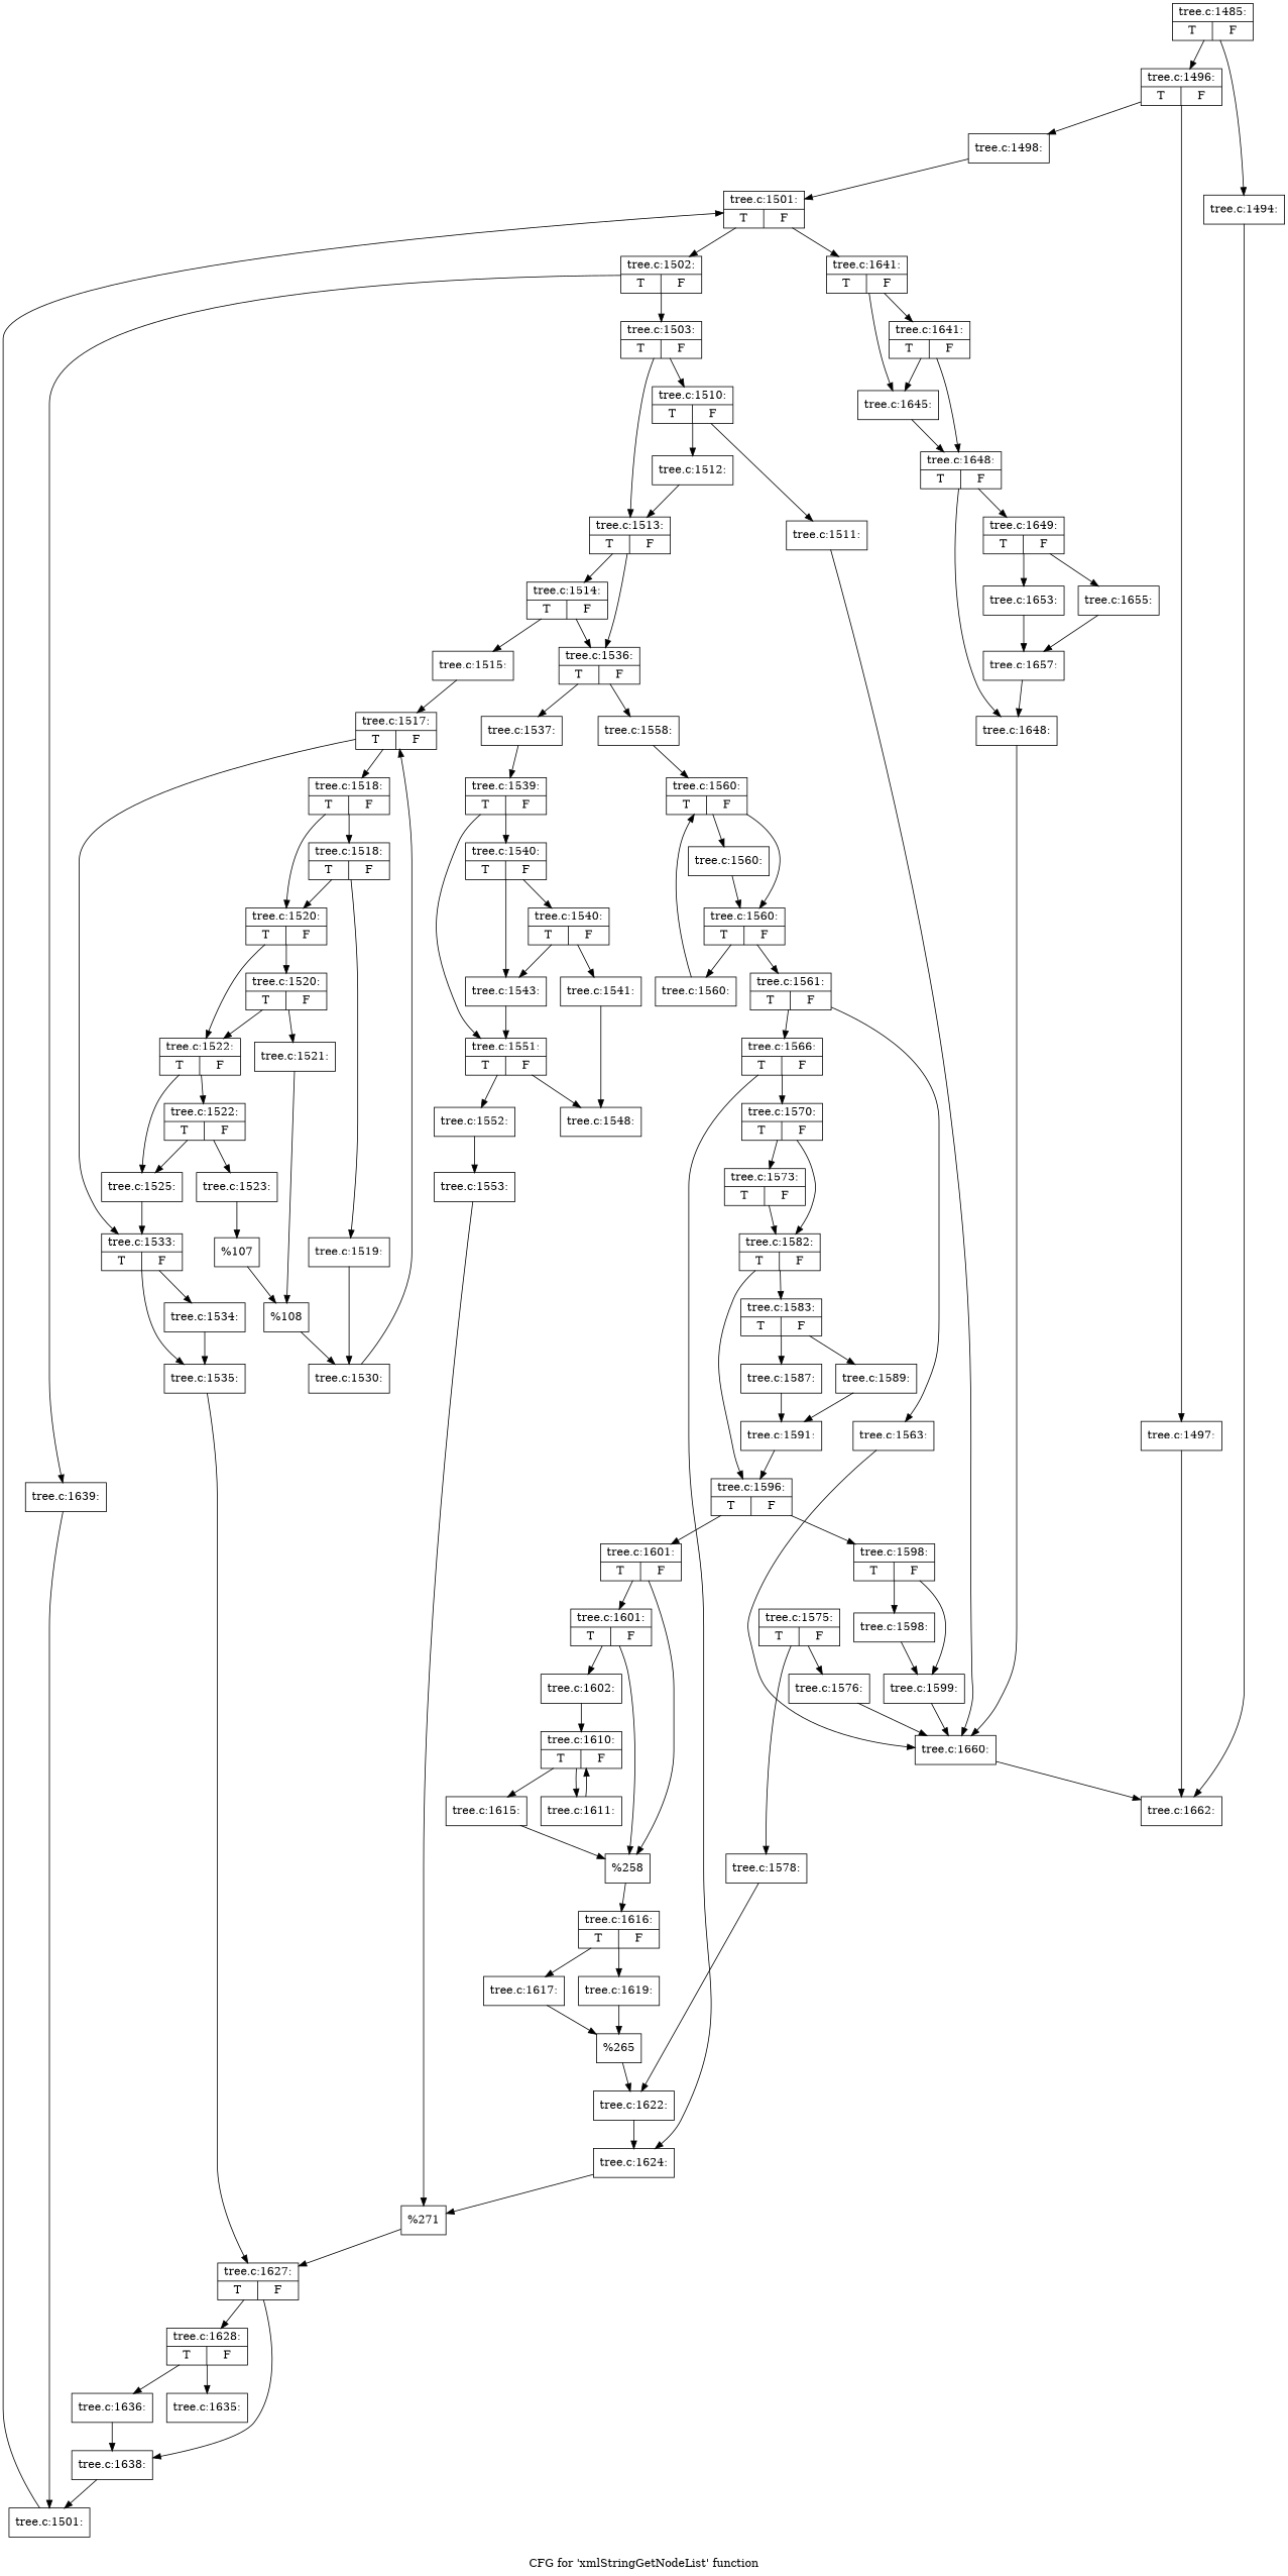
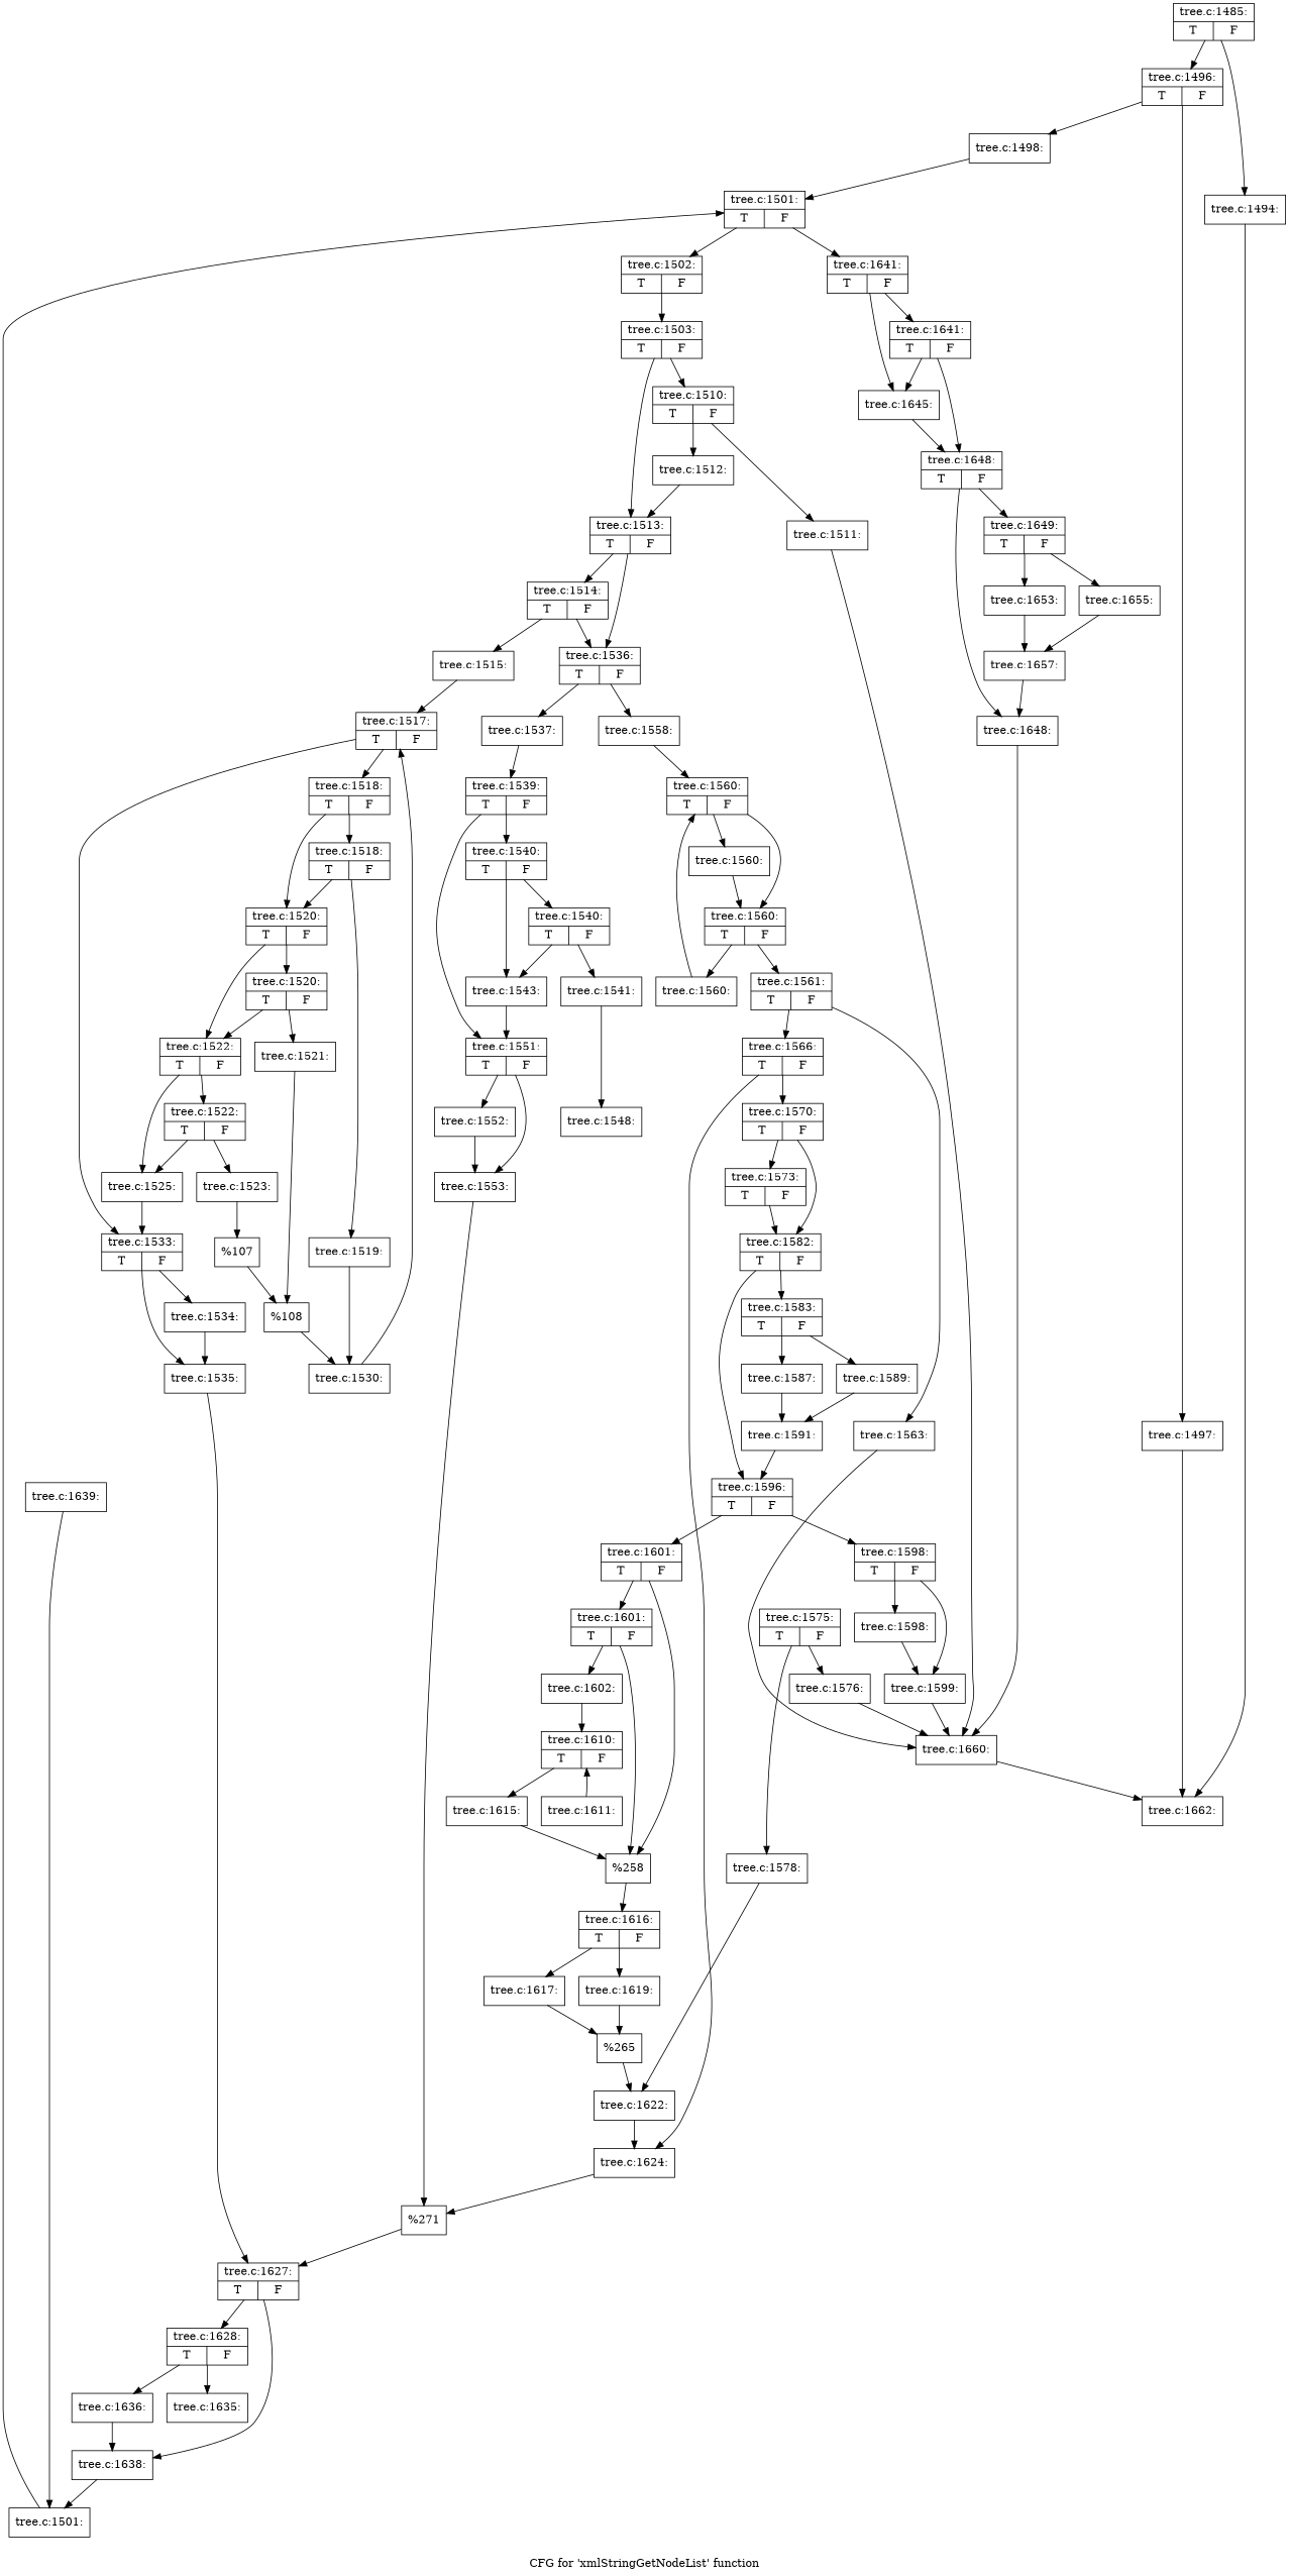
  digraph {
    label="CFG for 'xmlStringGetNodeList' function"
    node [shape=record]
    n1 [label="{tree.c:1485:|{<s0>T|<s1>F}}"]
    n2 [label="{tree.c:1494:}"]
    n3 [label="{tree.c:1496:|{<s0>T|<s1>F}}"]
    n4 [label="{tree.c:1662:}"]
    n5 [label="{tree.c:1497:}"]
    n6 [label="{tree.c:1498:}"]
    n7 [label="{tree.c:1501:|{<s0>T|<s1>F}}"]
    n8 [label="{tree.c:1502:|{<s0>T|<s1>F}}"]
    n9 [label="{tree.c:1641:|{<s0>T|<s1>F}}"]
    n10 [label="{tree.c:1503:|{<s0>T|<s1>F}}"]
    n11 [label="{tree.c:1639:}"]
    n12 [label="{tree.c:1645:}"]
    n13 [label="{tree.c:1641:|{<s0>T|<s1>F}}"]
    n14 [label="{tree.c:1510:|{<s0>T|<s1>F}}"]
    n15 [label="{tree.c:1513:|{<s0>T|<s1>F}}"]
    n16 [label="{tree.c:1501:}"]
    n17 [label="{tree.c:1648:|{<s0>T|<s1>F}}"]
    n18 [label="{tree.c:1511:}"]
    n19 [label="{tree.c:1512:}"]
    n20 [label="{tree.c:1514:|{<s0>T|<s1>F}}"]
    n21 [label="{tree.c:1536:|{<s0>T|<s1>F}}"]
    n22 [label="{tree.c:1660:}"]
    n23 [label="{tree.c:1515:}"]
    n24 [label="{tree.c:1537:}"]
    n25 [label="{tree.c:1558:}"]
    n26 [label="{tree.c:1517:|{<s0>T|<s1>F}}"]
    n27 [label="{tree.c:1539:|{<s0>T|<s1>F}}"]
    n28 [label="{tree.c:1560:|{<s0>T|<s1>F}}"]
    n29 [label="{tree.c:1518:|{<s0>T|<s1>F}}"]
    n30 [label="{tree.c:1533:|{<s0>T|<s1>F}}"]
    n31 [label="{tree.c:1518:|{<s0>T|<s1>F}}"]
    n32 [label="{tree.c:1520:|{<s0>T|<s1>F}}"]
    n33 [label="{tree.c:1534:}"]
    n34 [label="{tree.c:1535:}"]
    n35 [label="{tree.c:1519:}"]
    n36 [label="{tree.c:1520:|{<s0>T|<s1>F}}"]
    n37 [label="{tree.c:1522:|{<s0>T|<s1>F}}"]
    n38 [label="{tree.c:1627:|{<s0>T|<s1>F}}"]
    n39 [label="{tree.c:1530:}"]
    n40 [label="{tree.c:1521:}"]
    n41 [label="{tree.c:1522:|{<s0>T|<s1>F}}"]
    n42 [label="{tree.c:1525:}"]
    n43 [label="{%108}"]
    n44 [label="{tree.c:1523:}"]
    n45 [label="{%107}"]
    n46 [label="{tree.c:1628:|{<s0>T|<s1>F}}"]
    n47 [label="{tree.c:1638:}"]
    n48 [label="{tree.c:1635:}"]
    n49 [label="{tree.c:1636:}"]
    n50 [label="{tree.c:1540:|{<s0>T|<s1>F}}"]
    n51 [label="{tree.c:1551:|{<s0>T|<s1>F}}"]
    n52 [label="{tree.c:1560:}"]
    n53 [label="{tree.c:1560:|{<s0>T|<s1>F}}"]
    n54 [label="{tree.c:1540:|{<s0>T|<s1>F}}"]
    n55 [label="{tree.c:1543:}"]
    n56 [label="{tree.c:1552:}"]
    n57 [label="{tree.c:1553:}"]
    n58 [label="{tree.c:1541:}"]
    n59 [label="{%271}"]
    n60 [label="{tree.c:1548:}"]
    n61 [label="{tree.c:1560:}"]
    n62 [label="{tree.c:1561:|{<s0>T|<s1>F}}"]
    n63 [label="{tree.c:1563:}"]
    n64 [label="{tree.c:1566:|{<s0>T|<s1>F}}"]
    n65 [label="{tree.c:1570:|{<s0>T|<s1>F}}"]
    n66 [label="{tree.c:1624:}"]
    n67 [label="{tree.c:1573:|{<s0>T|<s1>F}}"]
    n68 [label="{tree.c:1582:|{<s0>T|<s1>F}}"]
    n69 [label="{tree.c:1596:|{<s0>T|<s1>F}}"]
    n70 [label="{tree.c:1583:|{<s0>T|<s1>F}}"]
    n71 [label="{tree.c:1575:|{<s0>T|<s1>F}}"]
    n72 [label="{tree.c:1576:}"]
    n73 [label="{tree.c:1578:}"]
    n74 [label="{tree.c:1598:|{<s0>T|<s1>F}}"]
    n75 [label="{tree.c:1601:|{<s0>T|<s1>F}}"]
    n76 [label="{tree.c:1587:}"]
    n77 [label="{tree.c:1589:}"]
    n78 [label="{tree.c:1622:}"]
    n79 [label="{tree.c:1598:}"]
    n80 [label="{tree.c:1599:}"]
    n81 [label="{tree.c:1601:|{<s0>T|<s1>F}}"]
    n82 [label="{%258}"]
    n83 [label="{tree.c:1591:}"]
    n84 [label="{tree.c:1602:}"]
    n85 [label="{tree.c:1616:|{<s0>T|<s1>F}}"]
    n86 [label="{tree.c:1610:|{<s0>T|<s1>F}}"]
    n87 [label="{tree.c:1617:}"]
    n88 [label="{tree.c:1619:}"]
    n89 [label="{tree.c:1611:}"]
    n90 [label="{tree.c:1615:}"]
    n91 [label="{%265}"]
    n92 [label="{tree.c:1648:}"]
    n93 [label="{tree.c:1649:|{<s0>T|<s1>F}}"]
    n94 [label="{tree.c:1653:}"]
    n95 [label="{tree.c:1655:}"]
    n96 [label="{tree.c:1657:}"]
    n1 -> n2
    n1 -> n3
    n2 -> n4
    n3 -> n5
    n3 -> n6
    n5 -> n4
    n6 -> n7
    n7 -> n8
    n7 -> n9
    n8 -> n10
-   n8 -> n11
    n9 -> n12
    n9 -> n13
    n10 -> n14
    n10 -> n15
    n11 -> n16
    n12 -> n17
    n13 -> n12
    n13 -> n17
    n14 -> n18
    n14 -> n19
    n15 -> n20
    n15 -> n21
    n16 -> n7
    n17 -> n92
    n17 -> n93
    n18 -> n22
    n19 -> n15
    n20 -> n21
    n20 -> n23
    n21 -> n24
    n21 -> n25
    n22 -> n4
    n23 -> n26
    n24 -> n27
    n25 -> n28
    n26 -> n29
    n26 -> n30
    n27 -> n50
    n27 -> n51
    n28 -> n52
    n28 -> n53
    n29 -> n31
    n29 -> n32
    n30 -> n33
    n30 -> n34
    n31 -> n32
    n31 -> n35
    n32 -> n36
    n32 -> n37
    n33 -> n34
    n34 -> n38
    n35 -> n39
    n36 -> n37
    n36 -> n40
    n37 -> n41
    n37 -> n42
    n38 -> n46
    n38 -> n47
    n39 -> n26
    n40 -> n43
    n41 -> n42
    n41 -> n44
    n42 -> n30
    n43 -> n39
    n44 -> n45
    n45 -> n43
    n46 -> n48
    n46 -> n49
    n47 -> n16
    n49 -> n47
    n50 -> n54
    n50 -> n55
    n51 -> n56
-   n51 -> n60
+   n51 -> n57
    n52 -> n53
    n53 -> n61
    n53 -> n62
    n54 -> n55
    n54 -> n58
    n55 -> n51
    n56 -> n57
    n57 -> n59
    n58 -> n60
    n59 -> n38
    n61 -> n28
    n62 -> n63
    n62 -> n64
    n63 -> n22
    n64 -> n65
    n64 -> n66
    n65 -> n67
    n65 -> n68
    n66 -> n59
    n67 -> n68
    n68 -> n69
    n68 -> n70
    n69 -> n74
    n69 -> n75
    n70 -> n76
    n70 -> n77
    n71 -> n72
    n71 -> n73
    n72 -> n22
    n73 -> n78
    n74 -> n79
    n74 -> n80
    n75 -> n81
    n75 -> n82
    n76 -> n83
    n77 -> n83
    n78 -> n66
    n79 -> n80
    n80 -> n22
    n81 -> n82
    n81 -> n84
    n82 -> n85
    n83 -> n69
    n84 -> n86
    n85 -> n87
    n85 -> n88
-   n86 -> n89
    n86 -> n90
    n87 -> n91
    n88 -> n91
    n89 -> n86
    n90 -> n82
    n91 -> n78
    n92 -> n22
    n93 -> n94
    n93 -> n95
    n94 -> n96
    n95 -> n96
    n96 -> n92
  }
